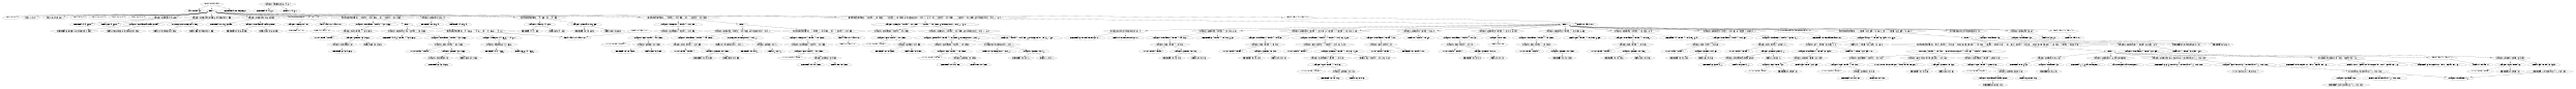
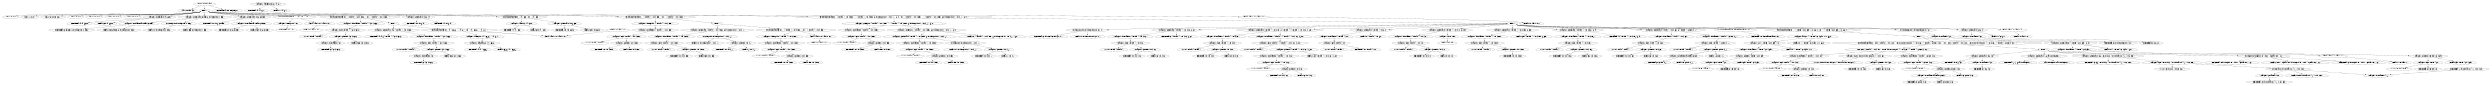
  digraph {
    fontname="DejaVu Sans Mono"
    node [fontname="DejaVu Sans Mono"]
    edge [fontname="DejaVu Sans Mono"]
    n1 [label="(METHOD,tftp_connect)"]
    n2 [label="(PARAM,_DWORD *a1)"]
    n3 [label="(BLOCK,,)"]
    n4 [label="(METHOD_RETURN,int __fastcall)"]
    n5 [label="(LOCAL,v3: int)"]
    n6 [label="(LOCAL,v4: int *)"]
    n7 [label="(LOCAL,v5: const char *)"]
    n8 [label="(LOCAL,v9: int)"]
    n9 [label="(LOCAL,v10: int)"]
    n10 [label="(LOCAL,v11: int)"]
    n11 [label="(LOCAL,v18: int)"]
    n12 [label="(<operator>.assignment,v9 = 512)"]
    n13 [label="(<operator>.assignment,a1[188] = Curl_ccalloc(1, 336))"]
    n14 [label="(<operator>.assignment,v11 = a1[188])"]
    n15 [label="(CONTROL_STRUCTURE,if ( !v11 ),if ( !v11 ))"]
    n16 [label="(CONTROL_STRUCTURE,if ( *(_DWORD *)(*a1 + 1576) ),if ( *(_DWORD *)(*a1 + 1576) ))"]
    n17 [label="(<operator>.assignment,v10 = v9)"]
    n18 [label="(CONTROL_STRUCTURE,if ( v9 < 512 ),if ( v9 < 512 ))"]
    n19 [label="(CONTROL_STRUCTURE,if ( !*(_DWORD *)(v11 + 328) ),if ( !*(_DWORD *)(v11 + 328) ))"]
    n20 [label="(CONTROL_STRUCTURE,if ( *(_DWORD *)(v11 + 332) || (*(_DWORD *)(v11 + 332) = Curl_ccalloc(1u, v10 + 4)) != 0 ),if ( *(_DWORD *)(v11 + 332) || (*(_DWORD *)(v11 + 332) = Curl_ccalloc(1u, v10 + 4)) != 0 ))"]
    n21 [label="(RETURN,return 27;,return 27;)"]
    n22 [label="(IDENTIFIER,v9,v9 = 512)"]
    n23 [label="(LITERAL,512,v9 = 512)"]
    n24 [label="(<operator>.indirectIndexAccess,a1[188])"]
    n25 [label="(Curl_ccalloc,Curl_ccalloc(1, 336))"]
    n26 [label="(IDENTIFIER,v11,v11 = a1[188])"]
    n27 [label="(<operator>.indirectIndexAccess,a1[188])"]
    n28 [label="(<operator>.logicalNot,!v11)"]
    n29 [label="(RETURN,return 27;,return 27;)"]
    n30 [label="(<operator>.indirection,*(_DWORD *)(*a1 + 1576))"]
    n31 [label="(BLOCK,,)"]
    n32 [label="(IDENTIFIER,v10,v10 = v9)"]
    n33 [label="(IDENTIFIER,v9,v10 = v9)"]
    n34 [label="(<operator>.lessThan,v9 < 512)"]
    n35 [label="(<operator>.assignment,v10 = 512)"]
    n36 [label="(<operator>.logicalNot,!*(_DWORD *)(v11 + 328))"]
    n37 [label="(BLOCK,,)"]
    n38 [label="(<operator>.logicalOr,*(_DWORD *)(v11 + 332) || (*(_DWORD *)(v11 + 332) = Curl_ccalloc(1u, v10 + 4)) != 0)"]
    n39 [label="(BLOCK,,)"]
    n40 [label="(LITERAL,27,return 27;)"]
    n41 [label="(IDENTIFIER,a1,a1[188] = Curl_ccalloc(1, 336))"]
    n42 [label="(LITERAL,188,a1[188] = Curl_ccalloc(1, 336))"]
    n43 [label="(LITERAL,1,Curl_ccalloc(1, 336))"]
    n44 [label="(LITERAL,336,Curl_ccalloc(1, 336))"]
    n45 [label="(IDENTIFIER,a1,v11 = a1[188])"]
    n46 [label="(LITERAL,188,v11 = a1[188])"]
    n47 [label="(IDENTIFIER,v11,!v11)"]
    n48 [label="(LITERAL,27,return 27;)"]
    n49 [label="(<operator>.cast,(_DWORD *)(*a1 + 1576))"]
    n50 [label="(<operator>.assignment,v9 = *(_DWORD *)(*a1 + 1576))"]
    n51 [label="(CONTROL_STRUCTURE,if ( v9 > 65464 || v9 <= 7 ),if ( v9 > 65464 || v9 <= 7 ))"]
    n52 [label="(UNKNOWN,_DWORD *,_DWORD *)"]
    n53 [label="(<operator>.addition,*a1 + 1576)"]
    n54 [label="(<operator>.indirection,*a1)"]
    n55 [label="(LITERAL,1576,*a1 + 1576)"]
    n56 [label="(IDENTIFIER,a1,*a1 + 1576)"]
    n57 [label="(IDENTIFIER,v9,v9 = *(_DWORD *)(*a1 + 1576))"]
    n58 [label="(<operator>.indirection,*(_DWORD *)(*a1 + 1576))"]
    n59 [label="(<operator>.logicalOr,v9 > 65464 || v9 <= 7)"]
    n60 [label="(RETURN,return 71;,return 71;)"]
    n61 [label="(<operator>.cast,(_DWORD *)(*a1 + 1576))"]
    n62 [label="(UNKNOWN,_DWORD *,_DWORD *)"]
    n63 [label="(<operator>.addition,*a1 + 1576)"]
    n64 [label="(<operator>.indirection,*a1)"]
    n65 [label="(LITERAL,1576,*a1 + 1576)"]
    n66 [label="(IDENTIFIER,a1,*a1 + 1576)"]
    n67 [label="(<operator>.greaterThan,v9 > 65464)"]
    n68 [label="(IDENTIFIER,v9,v9 > 65464)"]
    n69 [label="(LITERAL,65464,v9 > 65464)"]
    n70 [label="(<operator>.lessEqualsThan,v9 <= 7)"]
    n71 [label="(IDENTIFIER,v9,v9 <= 7)"]
    n72 [label="(LITERAL,7,v9 <= 7)"]
    n73 [label="(LITERAL,71,return 71;)"]
    n74 [label="(IDENTIFIER,v9,v9 < 512)"]
    n75 [label="(LITERAL,512,v9 < 512)"]
    n76 [label="(IDENTIFIER,v10,v10 = 512)"]
    n77 [label="(LITERAL,512,v10 = 512)"]
    n78 [label="(<operator>.indirection,*(_DWORD *)(v11 + 328))"]
    n79 [label="(<operator>.assignment,*(_DWORD *)(v11 + 328) = Curl_ccalloc(1u, v10 + 4))"]
    n80 [label="(CONTROL_STRUCTURE,if ( !*(_DWORD *)(v11 + 328) ),if ( !*(_DWORD *)(v11 + 328) ))"]
    n81 [label="(<operator>.cast,(_DWORD *)(v11 + 328))"]
    n82 [label="(UNKNOWN,_DWORD *,_DWORD *)"]
    n83 [label="(<operator>.addition,v11 + 328)"]
    n84 [label="(IDENTIFIER,v11,v11 + 328)"]
    n85 [label="(LITERAL,328,v11 + 328)"]
    n86 [label="(<operator>.indirection,*(_DWORD *)(v11 + 328))"]
    n87 [label="(Curl_ccalloc,Curl_ccalloc(1u, v10 + 4))"]
    n88 [label="(<operator>.logicalNot,!*(_DWORD *)(v11 + 328))"]
    n89 [label="(RETURN,return 27;,return 27;)"]
    n90 [label="(<operator>.cast,(_DWORD *)(v11 + 328))"]
    n91 [label="(LITERAL,1u,Curl_ccalloc(1u, v10 + 4))"]
    n92 [label="(<operator>.addition,v10 + 4)"]
    n93 [label="(UNKNOWN,_DWORD *,_DWORD *)"]
    n94 [label="(<operator>.addition,v11 + 328)"]
    n95 [label="(IDENTIFIER,v11,v11 + 328)"]
    n96 [label="(LITERAL,328,v11 + 328)"]
    n97 [label="(IDENTIFIER,v10,v10 + 4)"]
    n98 [label="(LITERAL,4,v10 + 4)"]
    n99 [label="(<operator>.indirection,*(_DWORD *)(v11 + 328))"]
    n100 [label="(LITERAL,27,return 27;)"]
    n101 [label="(<operator>.cast,(_DWORD *)(v11 + 328))"]
    n102 [label="(UNKNOWN,_DWORD *,_DWORD *)"]
    n103 [label="(<operator>.addition,v11 + 328)"]
    n104 [label="(IDENTIFIER,v11,v11 + 328)"]
    n105 [label="(LITERAL,328,v11 + 328)"]
    n106 [label="(<operator>.indirection,*(_DWORD *)(v11 + 332))"]
    n107 [label="(<operator>.notEquals,(*(_DWORD *)(v11 + 332) = Curl_ccalloc(1u, v10 + 4)) != 0)"]
    n108 [label="(Curl_conncontrol,Curl_conncontrol(a1, 1))"]
    n109 [label="(<operator>.assignment,*(_DWORD *)(v11 + 16) = a1)"]
    n110 [label="(<operator>.assignment,*(_DWORD *)(v11 + 20) = *(_DWORD *)(*(_DWORD *)(v11 + 16) + 420))"]
    n111 [label="(<operator>.assignment,*(_DWORD *)v11 = 0)"]
    n112 [label="(<operator>.assignment,*(_DWORD *)(v11 + 8) = -100)"]
    n113 [label="(<operator>.assignment,*(_DWORD *)(v11 + 320) = 512)"]
    n114 [label="(<operator>.assignment,*(_DWORD *)(v11 + 324) = v9)"]
    n115 [label="(<operator>.assignment,*(_WORD *)(v11 + 52) = *(_DWORD *)(a1[20] + 4))"]
    n116 [label="(tftp_set_timeouts,tftp_set_timeouts(v11))"]
    n117 [label="(CONTROL_STRUCTURE,if ( (*((_BYTE *)a1 + 591) & 2) == 0 ),if ( (*((_BYTE *)a1 + 591) & 2) == 0 ))"]
    n118 [label="(Curl_pgrsStartNow,Curl_pgrsStartNow(*a7))"]
    n119 [label="(<operator>.assignment,*a2 = 1)"]
    n120 [label="(RETURN,return 0;,return 0;)"]
    n121 [label="(<operator>.cast,(_DWORD *)(v11 + 332))"]
    n122 [label="(<operator>.assignment,*(_DWORD *)(v11 + 332) = Curl_ccalloc(1u, v10 + 4))"]
    n123 [label="(LITERAL,0,(*(_DWORD *)(v11 + 332) = Curl_ccalloc(1u, v10 + 4)) != 0)"]
    n124 [label="(UNKNOWN,_DWORD *,_DWORD *)"]
    n125 [label="(<operator>.addition,v11 + 332)"]
    n126 [label="(IDENTIFIER,v11,v11 + 332)"]
    n127 [label="(LITERAL,332,v11 + 332)"]
    n128 [label="(<operator>.indirection,*(_DWORD *)(v11 + 332))"]
    n129 [label="(Curl_ccalloc,Curl_ccalloc(1u, v10 + 4))"]
    n130 [label="(<operator>.cast,(_DWORD *)(v11 + 332))"]
    n131 [label="(LITERAL,1u,Curl_ccalloc(1u, v10 + 4))"]
    n132 [label="(<operator>.addition,v10 + 4)"]
    n133 [label="(UNKNOWN,_DWORD *,_DWORD *)"]
    n134 [label="(<operator>.addition,v11 + 332)"]
    n135 [label="(IDENTIFIER,v11,v11 + 332)"]
    n136 [label="(LITERAL,332,v11 + 332)"]
    n137 [label="(IDENTIFIER,v10,v10 + 4)"]
    n138 [label="(LITERAL,4,v10 + 4)"]
    n139 [label="(IDENTIFIER,a1,Curl_conncontrol(a1, 1))"]
    n140 [label="(LITERAL,1,Curl_conncontrol(a1, 1))"]
    n141 [label="(<operator>.indirection,*(_DWORD *)(v11 + 16))"]
    n142 [label="(IDENTIFIER,a1,*(_DWORD *)(v11 + 16) = a1)"]
    n143 [label="(<operator>.indirection,*(_DWORD *)(v11 + 20))"]
    n144 [label="(<operator>.indirection,*(_DWORD *)(*(_DWORD *)(v11 + 16) + 420))"]
    n145 [label="(<operator>.indirection,*(_DWORD *)v11)"]
    n146 [label="(LITERAL,0,*(_DWORD *)v11 = 0)"]
    n147 [label="(<operator>.indirection,*(_DWORD *)(v11 + 8))"]
    n148 [label="(<operator>.minus,-100)"]
    n149 [label="(<operator>.indirection,*(_DWORD *)(v11 + 320))"]
    n150 [label="(LITERAL,512,*(_DWORD *)(v11 + 320) = 512)"]
    n151 [label="(<operator>.indirection,*(_DWORD *)(v11 + 324))"]
    n152 [label="(IDENTIFIER,v9,*(_DWORD *)(v11 + 324) = v9)"]
    n153 [label="(<operator>.indirection,*(_WORD *)(v11 + 52))"]
    n154 [label="(<operator>.indirection,*(_DWORD *)(a1[20] + 4))"]
    n155 [label="(IDENTIFIER,v11,tftp_set_timeouts(v11))"]
    n156 [label="(<operator>.equals,(*((_BYTE *)a1 + 591) & 2) == 0)"]
    n157 [label="(BLOCK,,)"]
    n158 [label="(<operator>.indirection,*a1)"]
    n159 [label="(<operator>.indirection,*a2)"]
    n160 [label="(LITERAL,1,*a2 = 1)"]
    n161 [label="(LITERAL,0,return 0;)"]
    n162 [label="(<operator>.cast,(_DWORD *)(v11 + 16))"]
    n163 [label="(UNKNOWN,_DWORD *,_DWORD *)"]
    n164 [label="(<operator>.addition,v11 + 16)"]
    n165 [label="(IDENTIFIER,v11,v11 + 16)"]
    n166 [label="(LITERAL,16,v11 + 16)"]
    n167 [label="(<operator>.cast,(_DWORD *)(v11 + 20))"]
    n168 [label="(<operator>.cast,(_DWORD *)(*(_DWORD *)(v11 + 16) + 420))"]
    n169 [label="(UNKNOWN,_DWORD *,_DWORD *)"]
    n170 [label="(<operator>.addition,v11 + 20)"]
    n171 [label="(IDENTIFIER,v11,v11 + 20)"]
    n172 [label="(LITERAL,20,v11 + 20)"]
    n173 [label="(UNKNOWN,_DWORD *,_DWORD *)"]
    n174 [label="(<operator>.addition,*(_DWORD *)(v11 + 16) + 420)"]
    n175 [label="(<operator>.indirection,*(_DWORD *)(v11 + 16))"]
    n176 [label="(LITERAL,420,*(_DWORD *)(v11 + 16) + 420)"]
    n177 [label="(<operator>.cast,(_DWORD *)(v11 + 16))"]
    n178 [label="(UNKNOWN,_DWORD *,_DWORD *)"]
    n179 [label="(<operator>.addition,v11 + 16)"]
    n180 [label="(IDENTIFIER,v11,v11 + 16)"]
    n181 [label="(LITERAL,16,v11 + 16)"]
    n182 [label="(<operator>.cast,(_DWORD *)v11)"]
    n183 [label="(UNKNOWN,_DWORD *,_DWORD *)"]
    n184 [label="(IDENTIFIER,v11,(_DWORD *)v11)"]
    n185 [label="(<operator>.cast,(_DWORD *)(v11 + 8))"]
    n186 [label="(LITERAL,100,-100)"]
    n187 [label="(UNKNOWN,_DWORD *,_DWORD *)"]
    n188 [label="(<operator>.addition,v11 + 8)"]
    n189 [label="(IDENTIFIER,v11,v11 + 8)"]
    n190 [label="(LITERAL,8,v11 + 8)"]
    n191 [label="(<operator>.cast,(_DWORD *)(v11 + 320))"]
    n192 [label="(UNKNOWN,_DWORD *,_DWORD *)"]
    n193 [label="(<operator>.addition,v11 + 320)"]
    n194 [label="(IDENTIFIER,v11,v11 + 320)"]
    n195 [label="(<operator>.cast,(_DWORD *)(v11 + 324))"]
    n196 [label="(UNKNOWN,_DWORD *,_DWORD *)"]
    n197 [label="(<operator>.addition,v11 + 324)"]
    n198 [label="(IDENTIFIER,v11,v11 + 324)"]
    n199 [label="(LITERAL,324,v11 + 324)"]
    n200 [label="(<operator>.cast,(_WORD *)(v11 + 52))"]
    n201 [label="(<operator>.cast,(_DWORD *)(a1[20] + 4))"]
    n202 [label="(UNKNOWN,_WORD *,_WORD *)"]
    n203 [label="(<operator>.addition,v11 + 52)"]
    n204 [label="(IDENTIFIER,v11,v11 + 52)"]
    n205 [label="(LITERAL,52,v11 + 52)"]
    n206 [label="(UNKNOWN,_DWORD *,_DWORD *)"]
    n207 [label="(<operator>.addition,a1[20] + 4)"]
    n208 [label="(<operator>.indirectIndexAccess,a1[20])"]
    n209 [label="(LITERAL,4,a1[20] + 4)"]
    n210 [label="(IDENTIFIER,a1,a1[20] + 4)"]
    n211 [label="(LITERAL,20,a1[20] + 4)"]
    n212 [label="(<operator>.and,*((_BYTE *)a1 + 591) & 2)"]
    n213 [label="(LITERAL,0,(*((_BYTE *)a1 + 591) & 2) == 0)"]
    n214 [label="(CONTROL_STRUCTURE,if ( bind(*(_DWORD *)(v11 + 20), (const struct sockaddr *)(v11 + 52), *(_DWORD *)(a1[20] + 16)) ),if ( bind(*(_DWORD *)(v11 + 20), (const struct sockaddr *)(v11 + 52), *(_DWORD *)(a1[20] + 16)) ))"]
    n215 [label="(<operators>.assignmentOr,*((_BYTE *)a1 + 591) |= 2u)"]
    n216 [label="(<operator>.indirection,*((_BYTE *)a1 + 591))"]
    n217 [label="(LITERAL,2,*((_BYTE *)a1 + 591) & 2)"]
    n218 [label="(<operator>.addition,(_BYTE *)a1 + 591)"]
    n219 [label="(<operator>.cast,(_BYTE *)a1)"]
    n220 [label="(LITERAL,591,(_BYTE *)a1 + 591)"]
    n221 [label="(UNKNOWN,_BYTE *,_BYTE *)"]
    n222 [label="(IDENTIFIER,a1,(_BYTE *)a1)"]
    n223 [label="(bind,bind(*(_DWORD *)(v11 + 20), (const struct sockaddr *)(v11 + 52), *(_DWORD *)(a1[20] + 16)))"]
    n224 [label="(BLOCK,,)"]
    n225 [label="(<operator>.indirection,*((_BYTE *)a1 + 591))"]
    n226 [label="(LITERAL,2u,*((_BYTE *)a1 + 591) |= 2u)"]
    n227 [label="(<operator>.indirection,*(_DWORD *)(v11 + 20))"]
    n228 [label="(<operator>.cast,(const struct sockaddr *)(v11 + 52))"]
    n229 [label="(<operator>.indirection,*(_DWORD *)(a1[20] + 16))"]
    n230 [label="(<operator>.assignment,v3 = *a1)"]
    n231 [label="(<operator>.assignment,v4 = _errno_location())"]
    n232 [label="(<operator>.assignment,v5 = (const char *)Curl_strerror(*v4, &v12, 128))"]
    n233 [label="(Curl_failf,Curl_failf(v3, \"bind() failed; %s\", v5))"]
    n234 [label="(RETURN,return 7;,return 7;)"]
    n235 [label="(<operator>.cast,(_DWORD *)(v11 + 20))"]
    n236 [label="(UNKNOWN,const struct sockaddr *,const struct sockaddr *)"]
    n237 [label="(<operator>.addition,v11 + 52)"]
    n238 [label="(<operator>.cast,(_DWORD *)(a1[20] + 16))"]
    n239 [label="(UNKNOWN,_DWORD *,_DWORD *)"]
    n240 [label="(<operator>.addition,v11 + 20)"]
    n241 [label="(IDENTIFIER,v11,v11 + 20)"]
    n242 [label="(LITERAL,20,v11 + 20)"]
    n243 [label="(IDENTIFIER,v11,v11 + 52)"]
    n244 [label="(LITERAL,52,v11 + 52)"]
    n245 [label="(UNKNOWN,_DWORD *,_DWORD *)"]
    n246 [label="(<operator>.addition,a1[20] + 16)"]
    n247 [label="(<operator>.indirectIndexAccess,a1[20])"]
    n248 [label="(LITERAL,16,a1[20] + 16)"]
    n249 [label="(IDENTIFIER,a1,a1[20] + 16)"]
+   n250 [label="(LITERAL,20,a1[20] + 16)"]
    n251 [label="(IDENTIFIER,v3,v3 = *a1)"]
    n252 [label="(<operator>.indirection,*a1)"]
    n253 [label="(IDENTIFIER,v4,v4 = _errno_location())"]
    n254 [label="(_errno_location,_errno_location())"]
    n255 [label="(IDENTIFIER,v5,v5 = (const char *)Curl_strerror(*v4, &v12, 128))"]
    n256 [label="(<operator>.cast,(const char *)Curl_strerror(*v4, &v12, 128))"]
    n257 [label="(IDENTIFIER,v3,Curl_failf(v3, \"bind() failed; %s\", v5))"]
    n258 [label="(LITERAL,\"bind() failed; %s\",Curl_failf(v3, \"bind() failed; %s\", v5))"]
    n259 [label="(IDENTIFIER,v5,Curl_failf(v3, \"bind() failed; %s\", v5))"]
    n260 [label="(LITERAL,7,connect 7;)"]
    n261 [label="(IDENTIFIER,a1,v3 = *a1)"]
    n262 [label="(UNKNOWN,const char *,const char *)"]
    n263 [label="(Curl_strerror,Curl_strerror(*v4, &v12, 128))"]
    n264 [label="(<operator>.indirection,*v4)"]
    n265 [label="(<operator>.addressOf,&v12)"]
    n266 [label="(LITERAL,128,Curl_strerror(*v4, &v12, 128))"]
    n267 [label="(IDENTIFIER,v12,Curl_strerror(*v4, &v12, 128))"]
    n268 [label="(IDENTIFIER,v4,Curl_strerror(*v4, &v12, 128))"]
    n269 [label="(<operator>.addition,(_BYTE *)a1 + 591)"]
    n270 [label="(<operator>.cast,(_BYTE *)a1)"]
    n271 [label="(LITERAL,591,(_BYTE *)a1 + 591)"]
    n272 [label="(UNKNOWN,_BYTE *,_BYTE *)"]
    n273 [label="(IDENTIFIER,a1,(_BYTE *)a1)"]
    n274 [label="(IDENTIFIER,a1,Curl_pgrsStartNow(*a1))"]
    n275 [label="(IDENTIFIER,a2,*a2 = 1)"]
    n1 -> n2
    n1 -> n3
    n1 -> n4
    n3 -> n5
    n3 -> n6
    n3 -> n7
    n3 -> n8
    n3 -> n9
    n3 -> n10
    n3 -> n11
    n3 -> n12
    n3 -> n13
    n3 -> n14
    n3 -> n15
    n3 -> n16
    n3 -> n17
    n3 -> n18
    n3 -> n19
    n3 -> n20
    n3 -> n21
    n12 -> n22
    n12 -> n23
    n13 -> n24
    n13 -> n25
    n14 -> n26
    n14 -> n27
    n15 -> n28
    n15 -> n29
    n16 -> n30
    n16 -> n31
    n17 -> n32
    n17 -> n33
    n18 -> n34
    n18 -> n35
    n19 -> n36
    n19 -> n37
    n20 -> n38
    n20 -> n39
    n21 -> n40
    n24 -> n41
    n24 -> n42
    n25 -> n43
    n25 -> n44
    n27 -> n45
    n27 -> n46
    n28 -> n47
    n29 -> n48
    n30 -> n49
    n31 -> n50
    n31 -> n51
    n34 -> n74
    n34 -> n75
    n35 -> n76
    n35 -> n77
    n36 -> n78
    n37 -> n79
    n37 -> n80
    n38 -> n106
    n38 -> n107
    n39 -> n108
    n39 -> n109
    n39 -> n110
    n39 -> n111
    n39 -> n112
    n39 -> n113
    n39 -> n114
    n39 -> n115
    n39 -> n116
    n39 -> n117
    n39 -> n118
    n39 -> n119
    n39 -> n120
    n49 -> n52
    n49 -> n53
    n50 -> n57
    n50 -> n58
    n51 -> n59
    n51 -> n60
    n53 -> n54
    n53 -> n55
    n54 -> n56
    n58 -> n61
    n59 -> n67
    n61 -> n62
    n61 -> n63
    n63 -> n64
    n63 -> n65
    n64 -> n66
    n67 -> n68
    n67 -> n69
    n70 -> n71
    n70 -> n72
    n73 -> n60
    n78 -> n81
    n79 -> n86
    n79 -> n87
    n80 -> n88
    n80 -> n89
    n81 -> n82
    n81 -> n83
    n83 -> n84
    n83 -> n85
    n86 -> n90
    n87 -> n91
    n87 -> n92
    n88 -> n99
    n89 -> n100
    n90 -> n93
    n90 -> n94
    n92 -> n97
    n92 -> n98
    n94 -> n95
    n94 -> n96
    n99 -> n101
    n101 -> n102
    n101 -> n103
    n103 -> n104
    n103 -> n105
    n106 -> n121
    n107 -> n122
    n107 -> n123
    n108 -> n139
    n108 -> n140
    n109 -> n141
    n109 -> n142
    n110 -> n143
    n110 -> n144
    n111 -> n145
    n111 -> n146
    n112 -> n147
    n112 -> n148
    n113 -> n149
    n113 -> n150
    n114 -> n151
    n114 -> n152
    n115 -> n153
    n115 -> n154
    n116 -> n155
    n117 -> n156
    n117 -> n157
    n118 -> n158
    n119 -> n159
    n119 -> n160
    n120 -> n161
    n121 -> n124
    n121 -> n125
    n122 -> n128
    n122 -> n129
    n125 -> n126
    n125 -> n127
    n128 -> n130
    n129 -> n131
    n129 -> n132
    n130 -> n133
    n130 -> n134
    n132 -> n137
    n132 -> n138
    n134 -> n135
    n134 -> n136
    n141 -> n162
    n143 -> n167
    n144 -> n168
    n145 -> n182
    n147 -> n185
    n148 -> n186
    n149 -> n191
    n151 -> n195
    n153 -> n200
    n154 -> n201
    n156 -> n212
    n156 -> n213
    n157 -> n214
    n157 -> n215
    n158 -> n274
    n159 -> n275
    n162 -> n163
    n162 -> n164
    n164 -> n165
    n164 -> n166
    n167 -> n169
    n167 -> n170
    n168 -> n173
    n168 -> n174
    n170 -> n171
    n170 -> n172
    n174 -> n175
    n174 -> n176
    n175 -> n177
    n177 -> n178
    n177 -> n179
    n179 -> n180
    n179 -> n181
    n182 -> n183
    n182 -> n184
    n185 -> n187
    n185 -> n188
    n188 -> n189
    n188 -> n190
    n191 -> n192
    n191 -> n193
    n193 -> n194
    n195 -> n196
    n195 -> n197
    n197 -> n198
    n197 -> n199
    n200 -> n202
    n200 -> n203
    n201 -> n206
    n201 -> n207
    n203 -> n204
    n203 -> n205
    n207 -> n208
    n207 -> n209
    n208 -> n210
    n208 -> n211
    n212 -> n216
    n212 -> n217
    n214 -> n223
    n214 -> n224
    n215 -> n225
    n215 -> n226
    n216 -> n218
    n218 -> n219
    n218 -> n220
    n219 -> n221
    n219 -> n222
    n223 -> n227
    n223 -> n228
    n223 -> n229
    n224 -> n230
    n224 -> n231
    n224 -> n232
    n224 -> n233
    n224 -> n234
    n225 -> n269
    n227 -> n235
    n228 -> n236
    n228 -> n237
    n229 -> n238
    n230 -> n251
    n230 -> n252
    n231 -> n253
    n231 -> n254
    n232 -> n255
    n232 -> n256
    n233 -> n257
    n233 -> n258
    n233 -> n259
    n234 -> n260
    n235 -> n239
    n235 -> n240
    n237 -> n243
    n237 -> n244
    n238 -> n245
    n238 -> n246
    n240 -> n241
    n240 -> n242
    n246 -> n247
    n246 -> n248
    n247 -> n249
+   n247 -> n250
    n252 -> n261
    n256 -> n262
    n256 -> n263
    n263 -> n264
    n263 -> n265
    n263 -> n266
    n265 -> n267
    n268 -> n264
    n269 -> n270
    n269 -> n271
    n270 -> n272
    n270 -> n273
  }
